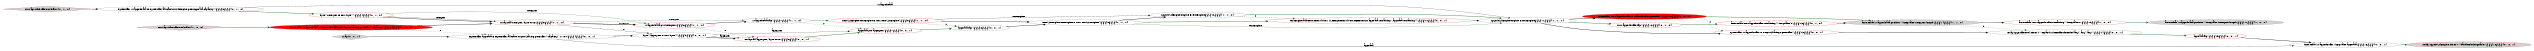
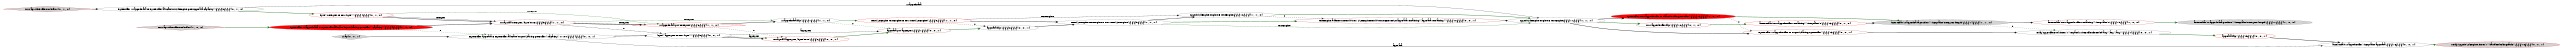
  digraph {
    rankdir=LR
    node [color=gray40 fillcolor=white shape=ellipse style=filled]
    edge [arrowhead=diamond color=black style=bold]
    n1 [color=brown label="testEngine.addReturnResult(new SSLEngineResult(OK,NEED_TASK,appData.remaining(),appData.remaining()))@@@10@@@['0', '0', '1']"]
    n2 [label="spyNioSslEngine.engine = testEngine@@@11@@@['1', '1', '1']"]
    n3 [color=brown label="unwrappedBuffer.flip()@@@12@@@['0', '1', '0']"]
    n4 [color=brown label="ByteBuffer wrappedBuffer = outputSharing2.getBuffer()@@@13@@@['0', '0', '1']"]
    n5 [fillcolor=red label="ByteBuffer unwrappedBuffer = sharedBuffer.getBuffer()@@@13@@@['1', '0', '0']"]
    n6 [color=red label="TestSSLEngine testEngine = new TestSSLEngine()@@@8@@@['1', '1', '0']"]
    n7 [label="spyNioSslEngine.engine = testEngine@@@10@@@['1', '1', '0']"]
    n8 [label="appData.flip()@@@8@@@['0', '0', '1']"]
    n9 [label="TestSSLEngine testEngine = new TestSSLEngine()@@@9@@@['1', '1', '1']"]
    n10 [color=red fillcolor=lightgray label="verify(spyNioSslEngine,times(1)).handleBlockingTasks()@@@18@@@['0', '0', '1']"]
    n11 [fillcolor=lightgray label="wrap['0', '0', '1']" shape=diamond]
    n12 [label="ByteBuffer appData = ByteBuffer.allocate(outputSharing.getBuffer().capacity() + 100)@@@4@@@['0', '0', '1']"]
    n13 [label="byte(( appBytes = new byte((((@@@5@@@['0', '0', '1']"]
    n14 [label="assertThat(wrappedBuffer).isEqualTo(appData)@@@16@@@['0', '0', '1']"]
    n15 [color=brown fillcolor=lightgray label="unwrapWithBufferUnderflow['1', '0', '0']" shape=diamond]
    n16 [fillcolor=red label="ByteBuffer wrappedData = ByteBuffer.allocate(inputSharing.getBuffer().capacity())@@@4@@@['1', '0', '0']"]
    n17 [color=brown label="Arrays.fill(netBytes,(byte)0x1F)@@@5@@@['1', '1', '0']"]
    n18 [fillcolor=lightgray label="assertThat(wrappedData.position()).isEqualTo(netBytes.length)@@@17@@@['1', '0', '0']"]
    n19 [color=brown fillcolor=lightgray label="unwrapWithBufferUnderflow['0', '1', '0']" shape=diamond]
    n20 [label="ByteBuffer wrappedData = ByteBuffer.allocate(nioSslEngine.peerAppData.capacity())@@@3@@@['0', '1', '0']"]
    n21 [color=red label="byte(( netBytes = new byte((((@@@4@@@['0', '1', '0']"]
-   n22 [color=red label="wrappedData.put(netBytes)@@@6@@@['1', '1', '0']"]
+   n22 [color=red label="wrappedData.put(netBytes)@@@6@@@['1', '1', '0']" shape=diamond]
    n23 [label="wrappedData.flip()@@@7@@@['1', '1', '0']"]
    n24 [color=red label="Arrays.fill(appBytes,(byte)0x1F)@@@6@@@['0', '0', '1']"]
    n25 [color=brown label="appData.put(appBytes)@@@7@@@['0', '0', '1']"]
    n26 [color=red label="appData.flip()@@@15@@@['0', '0', '1']"]
    n27 [color=red label="assertThat(unwrappedBuffer.remaining()).isEqualTo(0)@@@13@@@['0', '1', '0']"]
    n28 [fillcolor=lightgray label="assertThat(wrappedData.position()).isEqualTo(netBytes.length)@@@14@@@['1', '1', '0']"]
    n29 [label="verify(spyBufferPool,times(1)).expandWriteBufferIfNeeded(any(),any(),any())@@@14@@@['0', '0', '1']"]
    n30 [color=brown label="assertThat(unwrappedBuffer.remaining()).isEqualTo(0)@@@15@@@['1', '0', '0']"]
    n1 -> n2
    n2 -> n3 [arrowhead=vee color=darkgreen]
    n2 -> n4
    n2 -> n5 [arrowhead=vee]
    n3 -> n27 [color=darkgreen]
    n4 -> n29
    n5 -> n4 [arrowhead=vee label=0 style=dashed]
    n5 -> n28 [color=darkgreen]
    n6 -> n7 [label=testEngine style=solid]
    n6 -> n8 [label=0 style=dashed]
    n6 -> n9 [arrowhead=vee]
    n7 -> n1 [arrowhead=vee label=0 style=dashed]
    n7 -> n2 [color=darkgreen]
    n8 -> n9
    n9 -> n1 [color=darkgreen]
    n9 -> n2 [color=darkgreen label=testEngine style=solid]
    n9 -> n7 [arrowhead=vee]
    n11 -> n12
    n12 -> n13
    n12 -> n14 [arrowhead=vee label=appData style=solid]
    n13 -> n24 [color=darkgreen label=appBytes style=solid]
    n13 -> n24
    n13 -> n25 [label=appBytes style=solid]
    n14 -> n10 [color=darkgreen]
    n15 -> n16 [arrowhead=vee color=darkgreen]
    n16 -> n12 [arrowhead=vee color=darkgreen label=0 style=dashed]
    n16 -> n17 [arrowhead=vee]
    n17 -> n13 [arrowhead=vee label=0 style=solid]
    n17 -> n22 [arrowhead=vee label=netBytes style=solid]
    n17 -> n22
    n17 -> n23 [arrowhead=vee color=darkgreen label=netBytes style=solid]
    n19 -> n20
    n20 -> n2 [arrowhead=vee label=wrappedData style=solid]
    n20 -> n21 [color=darkgreen]
    n21 -> n17 [arrowhead=vee label=netBytes style=solid]
    n21 -> n17
    n21 -> n22 [color=darkgreen label=netBytes style=solid]
    n22 -> n23 [arrowhead=vee]
    n22 -> n24 [arrowhead=vee label=0 style=dashed]
    n23 -> n6 [color=darkgreen]
    n23 -> n25 [arrowhead=vee color=darkgreen label=0 style=dashed]
    n24 -> n25 [color=darkgreen]
    n25 -> n8 [arrowhead=vee color=darkgreen]
    n26 -> n14 [arrowhead=vee]
    n27 -> n28 [arrowhead=vee]
    n28 -> n29 [color=darkgreen label=0 style=dashed]
    n28 -> n30
    n29 -> n26 [color=darkgreen]
    n30 -> n18 [arrowhead=vee color=darkgreen]
  }
